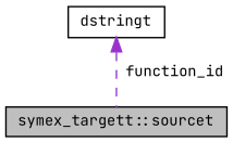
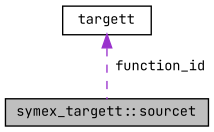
  digraph {
    fontname="JetBrains Mono"
    node [color=black fontname="JetBrains Mono" fontsize=10 shape=record]
    n1 [fillcolor=grey75 fontcolor=black height=0.2 label="symex_targett::sourcet" style=filled width=0.4]
-   n2 [height=0.2 label=dstringt width=0.4]
+   n2 [height=0.2 label=targett width=0.4]
    n2 -> n1 [color=darkorchid3 dir=back fontname="JetBrains Mono" fontsize=10 label=" function_id" labelfontname=Helvetica labelfontsize=10 style=dashed]
  }
